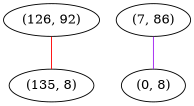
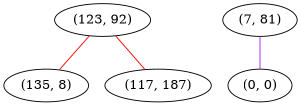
  graph {
    edge [color=red weight=1]
    n1 [label="(135, 8)"]
-   "(126, 92)"
-   "(7, 86)"
-   "(0, 0)" [label="(0, 8)"]
+   "(126, 92)" [label="(123, 92)"]
+   "(117, 187)"
+   "(7, 86)" [label="(7, 81)"]
+   "(0, 0)"
    "(126, 92)" -- n1
+   "(126, 92)" -- "(117, 187)"
    "(7, 86)" -- "(0, 0)" [color=purple weight=4]
  }
